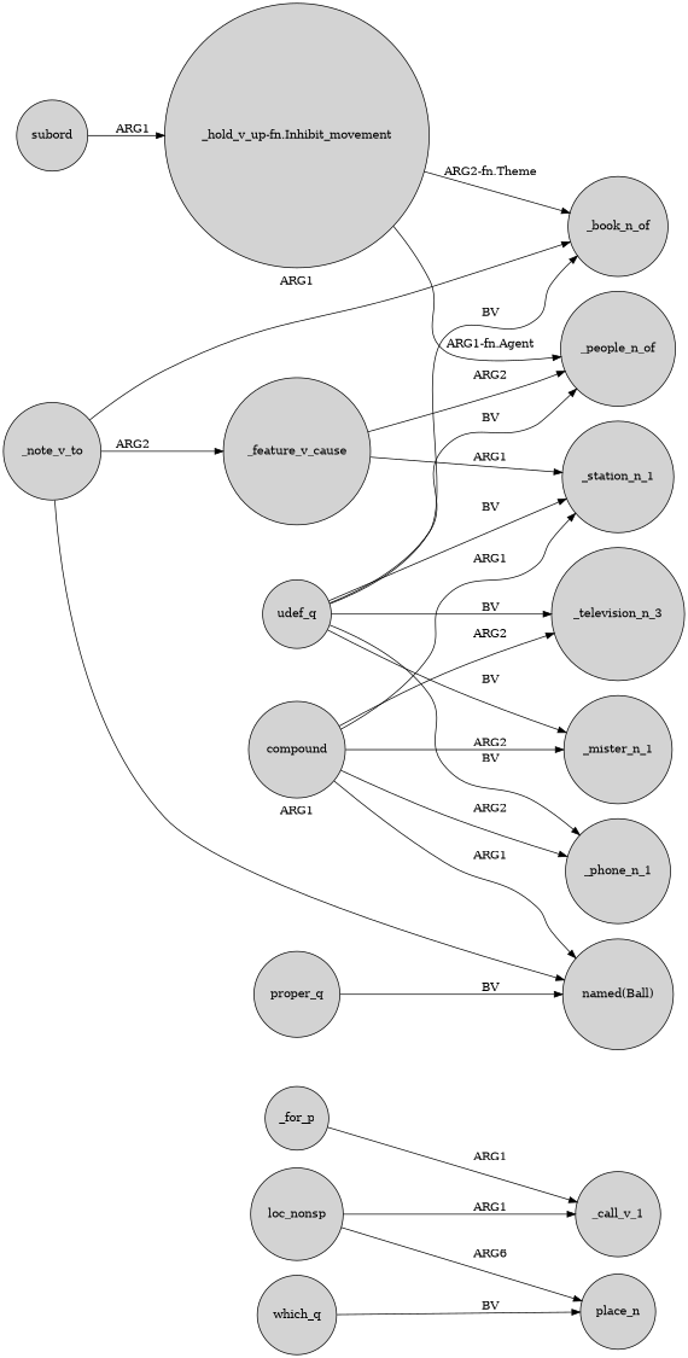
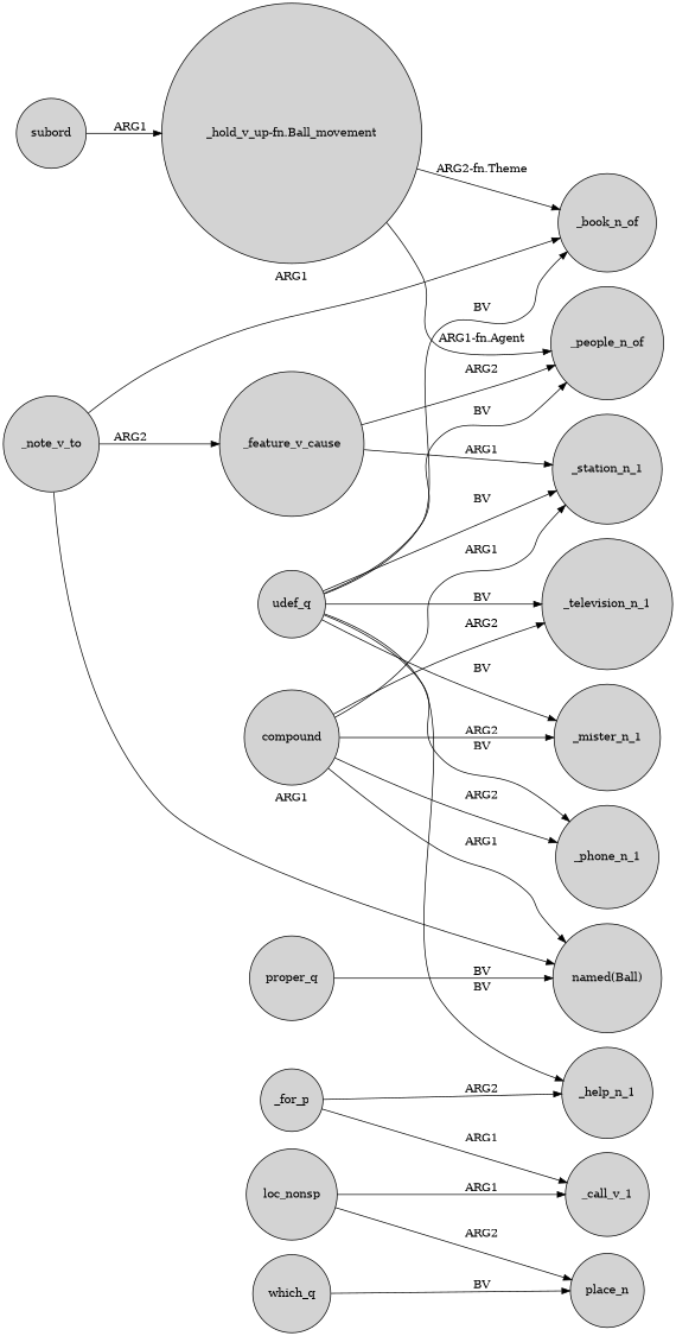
  digraph {
    rankdir=LR
    node [shape=circle style=filled]
    subord
-   "_hold_v_up-fn.Inhibit_movement"
+   "_hold_v_up-fn.Inhibit_movement" [label="_hold_v_up-fn.Ball_movement"]
    _book_n_of
    _people_n_of
    udef_q
-   _television_n_1 [label=_television_n_3]
+   _television_n_1
+   _help_n_1
    _mister_n_1
    _phone_n_1
    _station_n_1
    _for_p
    _call_v_1
    compound
    "named(Ball)"
    _feature_v_cause
    which_q
    place_n
    _note_v_to
    loc_nonsp
    proper_q
    subord -> "_hold_v_up-fn.Inhibit_movement" [label=ARG1]
    "_hold_v_up-fn.Inhibit_movement" -> _book_n_of [label="ARG2-fn.Theme"]
    "_hold_v_up-fn.Inhibit_movement" -> _people_n_of [label="ARG1-fn.Agent"]
    udef_q -> _book_n_of [label=BV]
    udef_q -> _people_n_of [label=BV]
    udef_q -> _television_n_1 [label=BV]
+   udef_q -> _help_n_1 [label=BV]
    udef_q -> _mister_n_1 [label=BV]
    udef_q -> _phone_n_1 [label=BV]
    udef_q -> _station_n_1 [label=BV]
+   _for_p -> _help_n_1 [label=ARG2]
    _for_p -> _call_v_1 [label=ARG1]
    compound -> _television_n_1 [label=ARG2]
    compound -> _mister_n_1 [label=ARG2]
    compound -> _phone_n_1 [label=ARG2]
    compound -> _station_n_1 [label=ARG1]
    compound -> "named(Ball)" [label=ARG1]
    _feature_v_cause -> _people_n_of [label=ARG2]
    _feature_v_cause -> _station_n_1 [label=ARG1]
    which_q -> place_n [label=BV]
    _note_v_to -> _book_n_of [label=ARG1]
    _note_v_to -> "named(Ball)" [label=ARG1]
    _note_v_to -> _feature_v_cause [label=ARG2]
    loc_nonsp -> _call_v_1 [label=ARG1]
-   loc_nonsp -> place_n [label=ARG6]
+   loc_nonsp -> place_n [label=ARG2]
    proper_q -> "named(Ball)" [label=BV]
  }
